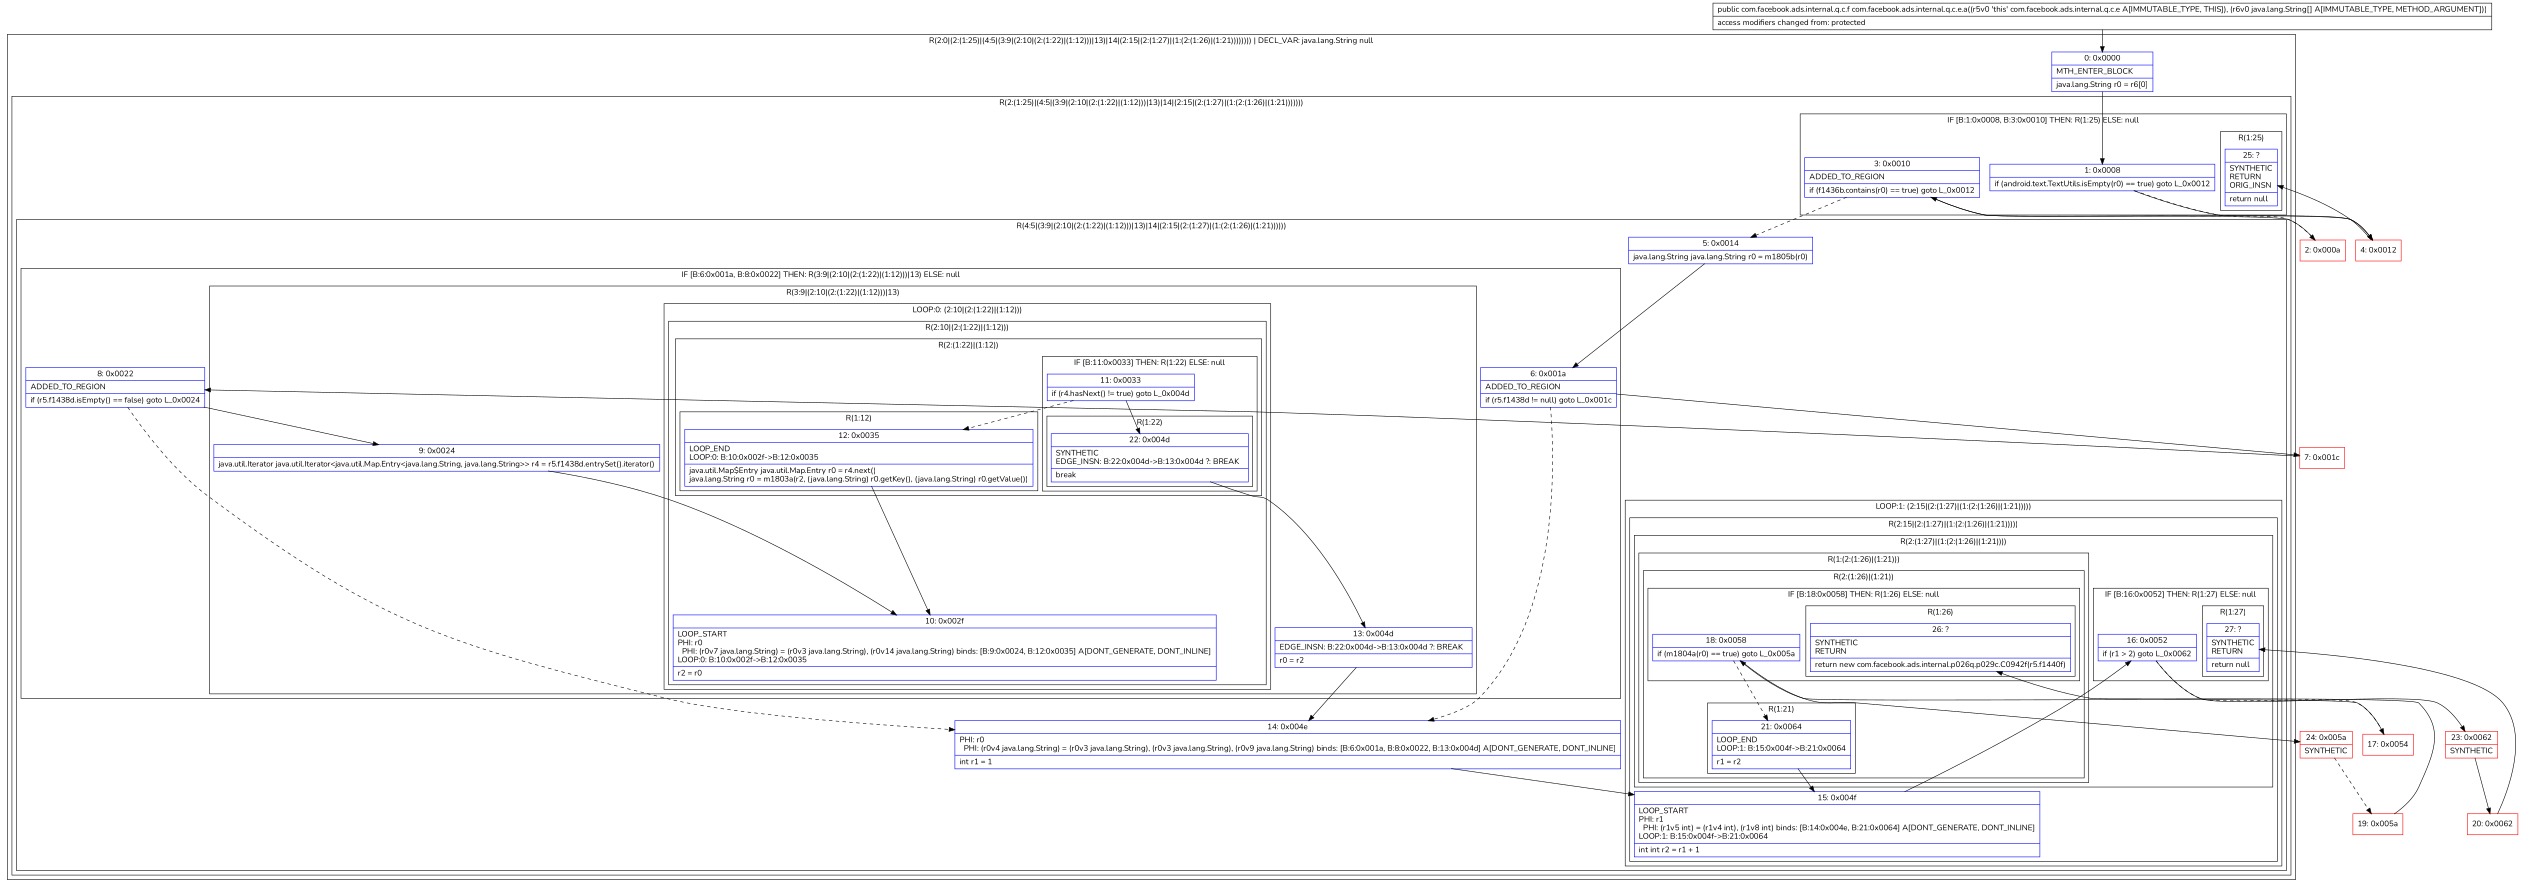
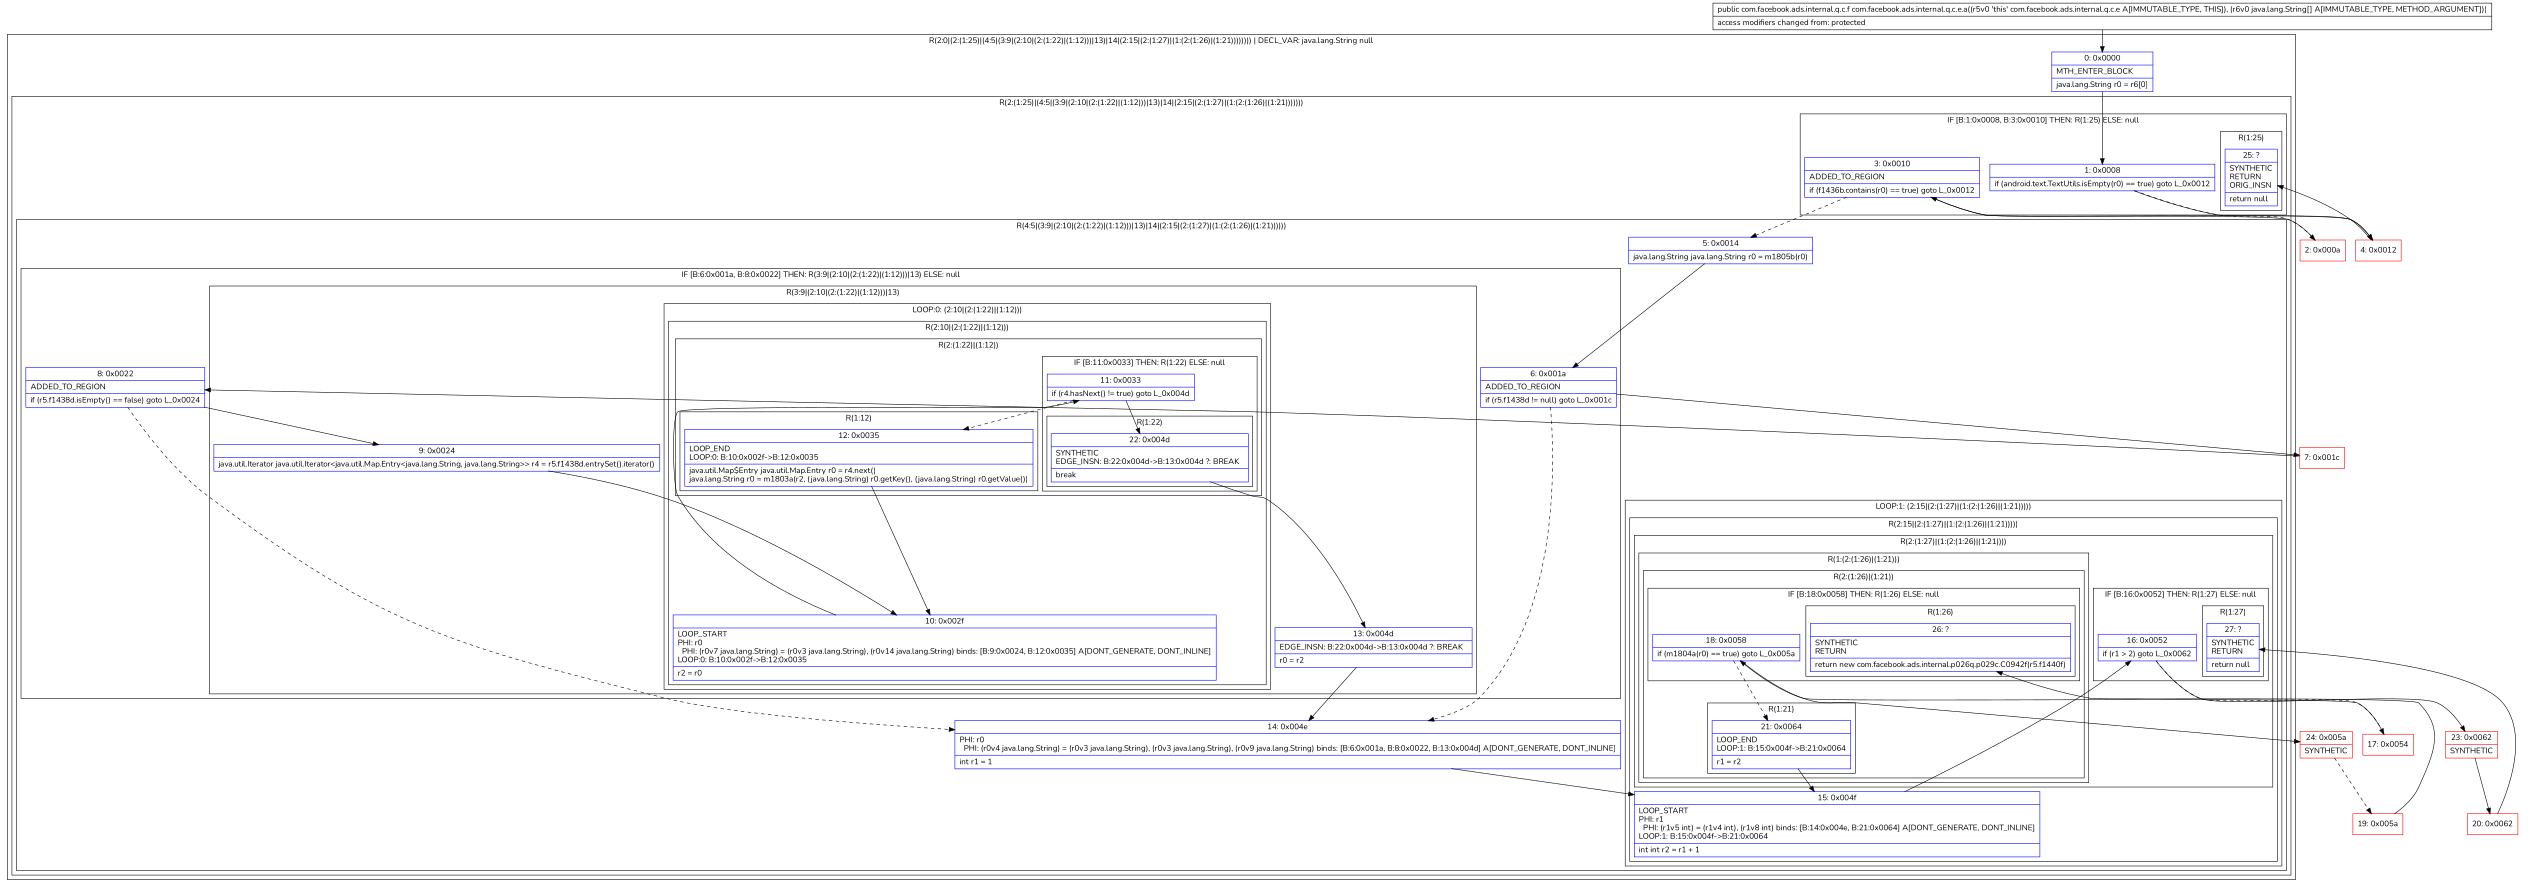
  digraph {
    fontname=Nunito
    node [color=blue fontname=Nunito shape=record]
    edge [fontname=Nunito]
    n1 [label="{25\:\ ?|SYNTHETIC\lRETURN\lORIG_INSN\l|return null\l}"]
    n2 [label="{1\:\ 0x0008|if (android.text.TextUtils.isEmpty(r0) == true) goto L_0x0012\l}"]
    n3 [label="{3\:\ 0x0010|ADDED_TO_REGION\l|if (f1436b.contains(r0) == true) goto L_0x0012\l}"]
    n4 [label="{22\:\ 0x004d|SYNTHETIC\lEDGE_INSN: B:22:0x004d\-\>B:13:0x004d ?: BREAK  \l|break\l}"]
    n5 [label="{11\:\ 0x0033|if (r4.hasNext() != true) goto L_0x004d\l}"]
    n6 [label="{12\:\ 0x0035|LOOP_END\lLOOP:0: B:10:0x002f\-\>B:12:0x0035\l|java.util.Map$Entry java.util.Map.Entry r0 = r4.next()\ljava.lang.String r0 = m1803a(r2, (java.lang.String) r0.getKey(), (java.lang.String) r0.getValue())\l}"]
    n7 [label="{10\:\ 0x002f|LOOP_START\lPHI: r0 \l  PHI: (r0v7 java.lang.String) = (r0v3 java.lang.String), (r0v14 java.lang.String) binds: [B:9:0x0024, B:12:0x0035] A[DONT_GENERATE, DONT_INLINE]\lLOOP:0: B:10:0x002f\-\>B:12:0x0035\l|r2 = r0\l}"]
    n8 [label="{9\:\ 0x0024|java.util.Iterator java.util.Iterator\<java.util.Map.Entry\<java.lang.String, java.lang.String\>\> r4 = r5.f1438d.entrySet().iterator()\l}"]
    n9 [label="{13\:\ 0x004d|EDGE_INSN: B:22:0x004d\-\>B:13:0x004d ?: BREAK  \l|r0 = r2\l}"]
    n10 [label="{6\:\ 0x001a|ADDED_TO_REGION\l|if (r5.f1438d != null) goto L_0x001c\l}"]
    n11 [label="{8\:\ 0x0022|ADDED_TO_REGION\l|if (r5.f1438d.isEmpty() == false) goto L_0x0024\l}"]
    n12 [label="{27\:\ ?|SYNTHETIC\lRETURN\l|return null\l}"]
    n13 [label="{16\:\ 0x0052|if (r1 \> 2) goto L_0x0062\l}"]
    n14 [label="{26\:\ ?|SYNTHETIC\lRETURN\l|return new com.facebook.ads.internal.p026q.p029c.C0942f(r5.f1440f)\l}"]
    n15 [label="{18\:\ 0x0058|if (m1804a(r0) == true) goto L_0x005a\l}"]
    n16 [label="{21\:\ 0x0064|LOOP_END\lLOOP:1: B:15:0x004f\-\>B:21:0x0064\l|r1 = r2\l}"]
    n17 [label="{15\:\ 0x004f|LOOP_START\lPHI: r1 \l  PHI: (r1v5 int) = (r1v4 int), (r1v8 int) binds: [B:14:0x004e, B:21:0x0064] A[DONT_GENERATE, DONT_INLINE]\lLOOP:1: B:15:0x004f\-\>B:21:0x0064\l|int int r2 = r1 + 1\l}"]
    n18 [label="{5\:\ 0x0014|java.lang.String java.lang.String r0 = m1805b(r0)\l}"]
    n19 [label="{14\:\ 0x004e|PHI: r0 \l  PHI: (r0v4 java.lang.String) = (r0v3 java.lang.String), (r0v3 java.lang.String), (r0v9 java.lang.String) binds: [B:6:0x001a, B:8:0x0022, B:13:0x004d] A[DONT_GENERATE, DONT_INLINE]\l|int r1 = 1\l}"]
    n20 [label="{0\:\ 0x0000|MTH_ENTER_BLOCK\l|java.lang.String r0 = r6[0]\l}"]
    n21 [color=red label="{2\:\ 0x000a}"]
    n22 [color=red label="{4\:\ 0x0012}"]
    n23 [color=red label="{7\:\ 0x001c}"]
    n24 [color=red label="{17\:\ 0x0054}"]
    n25 [color=red label="{23\:\ 0x0062|SYNTHETIC\l}"]
    n26 [color=red label="{24\:\ 0x005a|SYNTHETIC\l}"]
    n27 [color=red label="{20\:\ 0x0062}"]
    n28 [color=red label="{19\:\ 0x005a}"]
    n29 [label="{public com.facebook.ads.internal.q.c.f com.facebook.ads.internal.q.c.e.a((r5v0 'this' com.facebook.ads.internal.q.c.e A[IMMUTABLE_TYPE, THIS]), (r6v0 java.lang.String[] A[IMMUTABLE_TYPE, METHOD_ARGUMENT]))  | access modifiers changed from: protected\l}" color=""]
    subgraph cluster_1 {
      label="R(2:0|(2:(1:25)|(4:5|(3:9|(2:10|(2:(1:22)|(1:12)))|13)|14|(2:15|(2:(1:27)|(1:(2:(1:26)|(1:21)))))))) | DECL_VAR: java.lang.String null\l"
      n20
      subgraph cluster_2 {
        label="R(2:(1:25)|(4:5|(3:9|(2:10|(2:(1:22)|(1:12)))|13)|14|(2:15|(2:(1:27)|(1:(2:(1:26)|(1:21)))))))"
        subgraph cluster_3 {
          label="IF [B:1:0x0008, B:3:0x0010] THEN: R(1:25) ELSE: null"
          n2
          n3
          subgraph cluster_4 {
            label="R(1:25)"
            n1
          }
        }
        subgraph cluster_5 {
          label="R(4:5|(3:9|(2:10|(2:(1:22)|(1:12)))|13)|14|(2:15|(2:(1:27)|(1:(2:(1:26)|(1:21))))))"
          n18
          n19
          subgraph cluster_6 {
            label="IF [B:6:0x001a, B:8:0x0022] THEN: R(3:9|(2:10|(2:(1:22)|(1:12)))|13) ELSE: null"
            n10
            n11
            subgraph cluster_7 {
              label="R(3:9|(2:10|(2:(1:22)|(1:12)))|13)"
              n8
              n9
              subgraph cluster_8 {
                label="LOOP:0: (2:10|(2:(1:22)|(1:12)))"
                subgraph cluster_9 {
                  label="R(2:10|(2:(1:22)|(1:12)))"
                  n7
                  subgraph cluster_10 {
                    label="R(2:(1:22)|(1:12))"
                    subgraph cluster_11 {
                      label="IF [B:11:0x0033] THEN: R(1:22) ELSE: null"
                      n5
                      subgraph cluster_12 {
                        label="R(1:22)"
                        n4
                      }
                    }
                    subgraph cluster_13 {
                      label="R(1:12)"
                      n6
                    }
                  }
                }
              }
            }
          }
          subgraph cluster_14 {
            label="LOOP:1: (2:15|(2:(1:27)|(1:(2:(1:26)|(1:21)))))"
            subgraph cluster_15 {
              label="R(2:15|(2:(1:27)|(1:(2:(1:26)|(1:21)))))"
              n17
              subgraph cluster_16 {
                label="R(2:(1:27)|(1:(2:(1:26)|(1:21))))"
                subgraph cluster_17 {
                  label="IF [B:16:0x0052] THEN: R(1:27) ELSE: null"
                  n13
                  subgraph cluster_18 {
                    label="R(1:27)"
                    n12
                  }
                }
                subgraph cluster_19 {
                  label="R(1:(2:(1:26)|(1:21)))"
                  subgraph cluster_20 {
                    label="R(2:(1:26)|(1:21))"
                    subgraph cluster_21 {
                      label="IF [B:18:0x0058] THEN: R(1:26) ELSE: null"
                      n15
                      subgraph cluster_22 {
                        label="R(1:26)"
                        n14
                      }
                    }
                    subgraph cluster_23 {
                      label="R(1:21)"
                      n16
                    }
                  }
                }
              }
            }
          }
        }
      }
    }
    n2 -> n21 [style=dashed]
    n2 -> n22
    n3 -> n18 [style=dashed]
    n3 -> n22
    n4 -> n9
    n5 -> n4
    n5 -> n6 [style=dashed]
    n6 -> n7
+   n7 -> n5
    n8 -> n7
    n9 -> n19
    n10 -> n19 [style=dashed]
    n10 -> n23
    n11 -> n8
    n11 -> n19 [style=dashed]
    n13 -> n24 [style=dashed]
    n13 -> n25
    n15 -> n16 [style=dashed]
    n15 -> n26
    n16 -> n17
    n17 -> n13
    n18 -> n10
    n19 -> n17
    n20 -> n2
    n21 -> n3
    n22 -> n1
    n23 -> n11
    n24 -> n15
    n25 -> n27
    n26 -> n28 [style=dashed]
    n27 -> n12
    n28 -> n14
    n29 -> n20
  }
